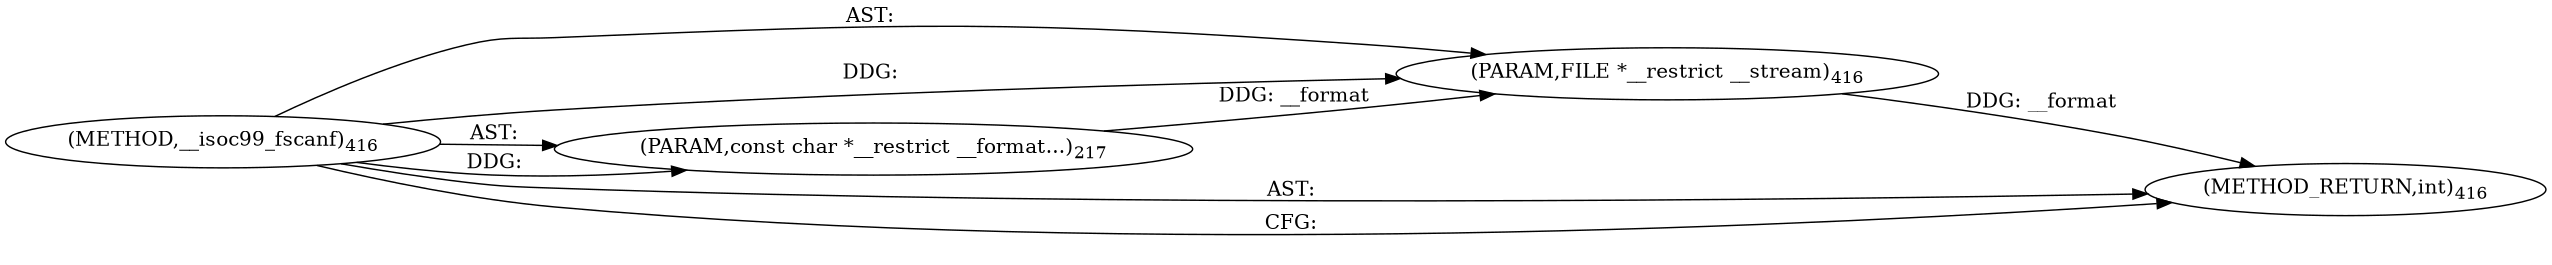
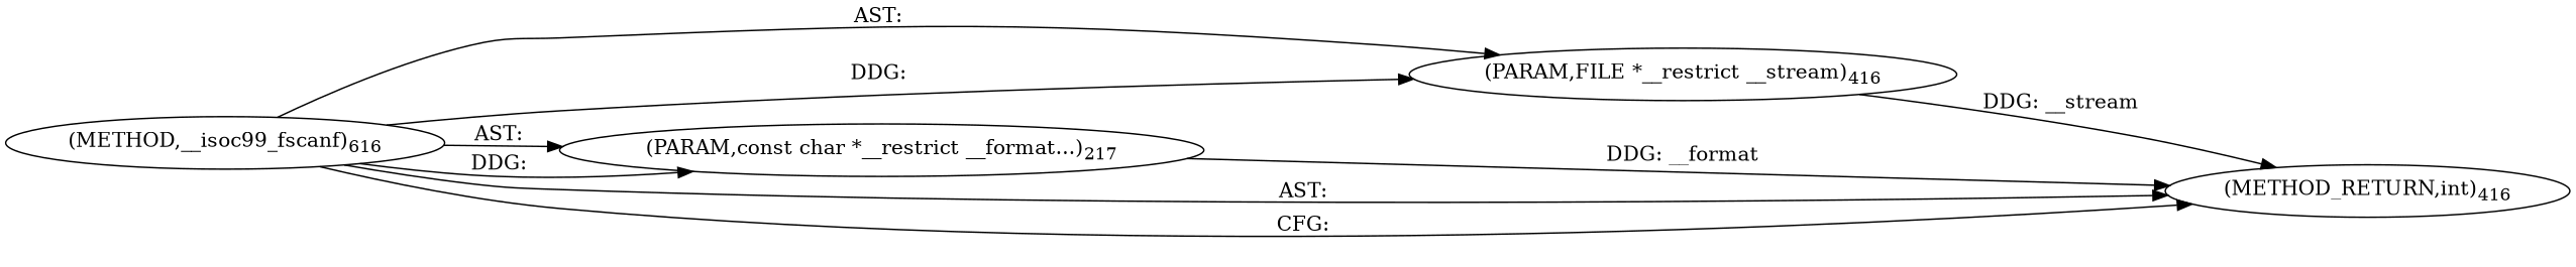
  digraph {
    rankdir=LR
-   n1 [label=<(METHOD,__isoc99_fscanf)<SUB>416</SUB>>]
+   n1 [label=<(METHOD,__isoc99_fscanf)<SUB>616</SUB>>]
    n2 [label=<(PARAM,FILE *__restrict __stream)<SUB>416</SUB>>]
    n3 [label=<(PARAM,const char *__restrict __format...)<SUB>217</SUB>>]
    n4 [label=<(METHOD_RETURN,int)<SUB>416</SUB>>]
    n1 -> n2 [label="AST: "]
    n1 -> n2 [label="DDG: "]
    n1 -> n3 [label="AST: "]
    n1 -> n3 [label="DDG: "]
    n1 -> n4 [label="AST: "]
    n1 -> n4 [label="CFG: "]
-   n2 -> n4 [label="DDG: __format"]
-   n3 -> n2 [label="DDG: __format"]
+   n2 -> n4 [label="DDG: __stream"]
+   n3 -> n4 [label="DDG: __format"]
  }
